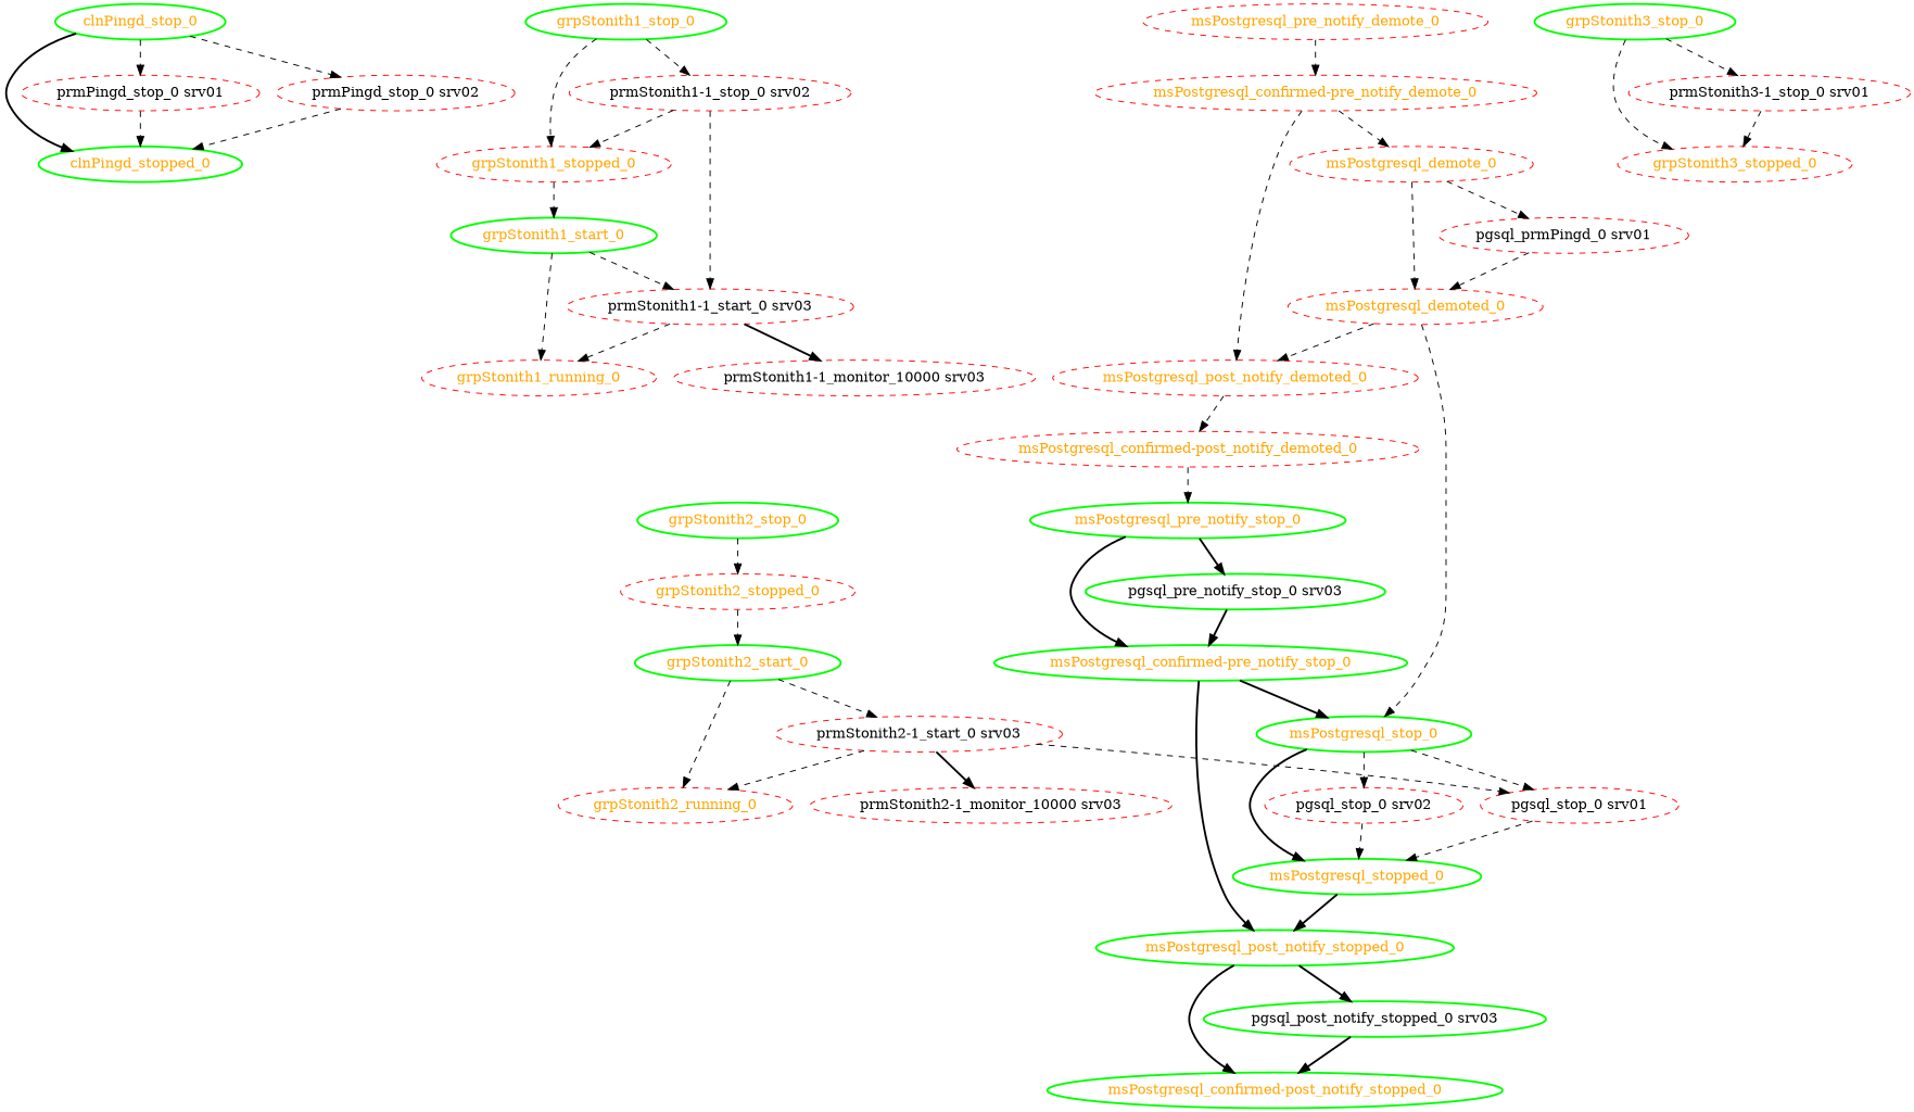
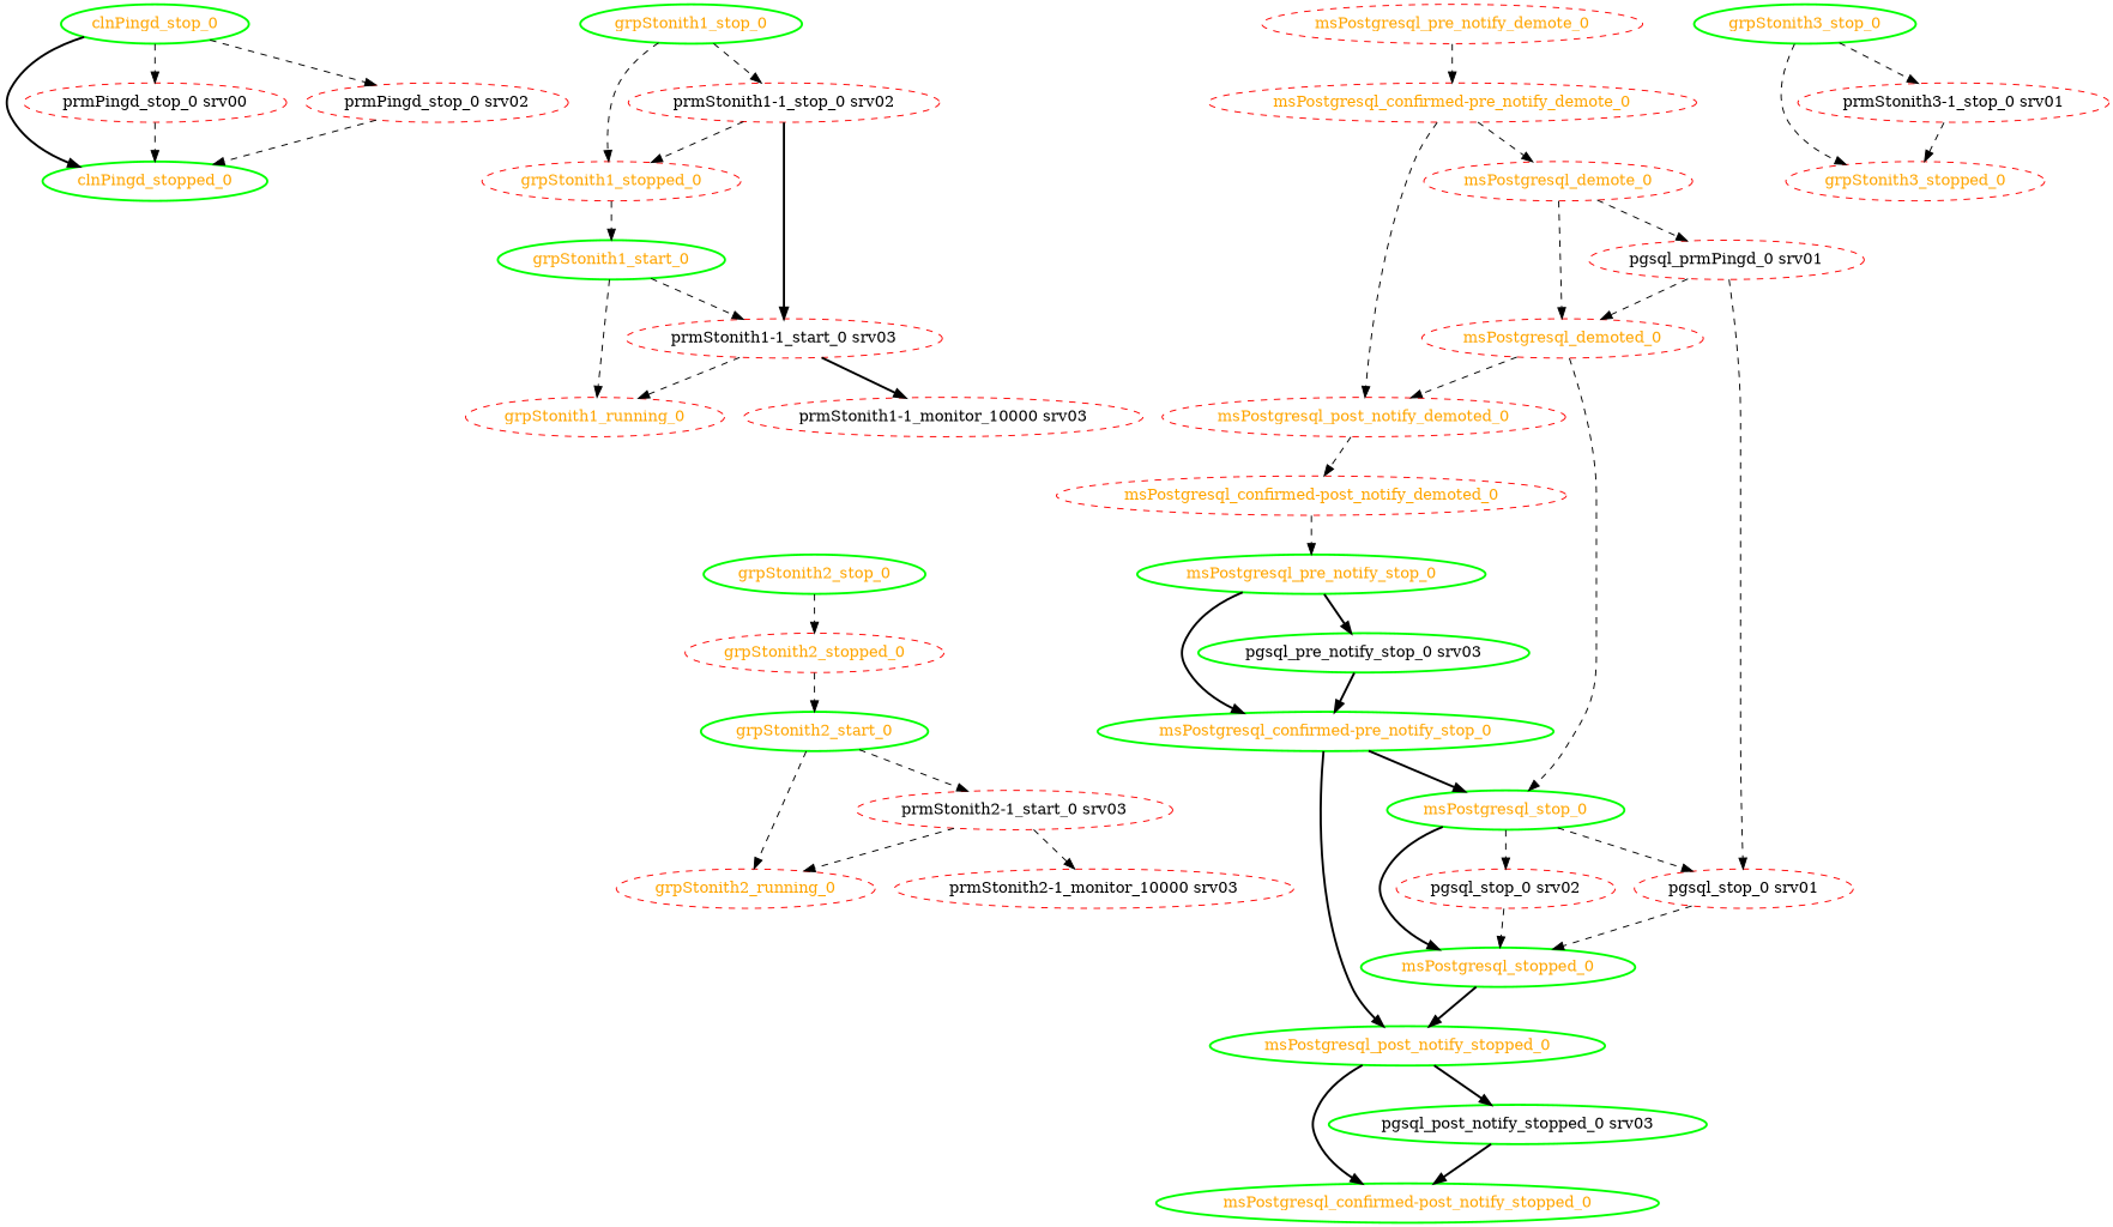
  digraph {
    node [color=red fontcolor=orange style=dashed]
    edge [style=dashed]
    clnPingd_stop_0 [color=green style=bold]
    clnPingd_stopped_0 [color=green style=bold]
-   "prmPingd_stop_0 srv01" [fontcolor=black]
+   "prmPingd_stop_0 srv01" [fontcolor=black label="prmPingd_stop_0 srv00"]
    "prmPingd_stop_0 srv02" [fontcolor=black]
    grpStonith1_start_0 [color=green style=bold]
    grpStonith1_running_0
    "prmStonith1-1_start_0 srv03" [fontcolor=black]
    "prmStonith1-1_monitor_10000 srv03" [fontcolor=black]
    grpStonith1_stop_0 [color=green style=bold]
    grpStonith1_stopped_0
    "prmStonith1-1_stop_0 srv02" [fontcolor=black]
    grpStonith2_start_0 [color=green style=bold]
    grpStonith2_running_0
    "prmStonith2-1_start_0 srv03" [fontcolor=black]
    "prmStonith2-1_monitor_10000 srv03" [fontcolor=black]
    grpStonith2_stop_0 [color=green style=bold]
    grpStonith2_stopped_0
    grpStonith3_stop_0 [color=green style=bold]
    grpStonith3_stopped_0
    "prmStonith3-1_stop_0 srv01" [fontcolor=black]
    msPostgresql_pre_notify_stop_0 [color=green style=bold]
    "msPostgresql_confirmed-post_notify_demoted_0"
    "msPostgresql_confirmed-pre_notify_stop_0" [color=green style=bold]
    "pgsql_pre_notify_stop_0 srv03" [color=green fontcolor=black style=bold]
    msPostgresql_post_notify_stopped_0 [color=green style=bold]
    msPostgresql_stop_0 [color=green style=bold]
    "msPostgresql_confirmed-post_notify_stopped_0" [color=green style=bold]
    "msPostgresql_confirmed-pre_notify_demote_0"
    msPostgresql_demote_0
    msPostgresql_post_notify_demoted_0
    msPostgresql_demoted_0
    n32 [fontcolor=black label="pgsql_prmPingd_0 srv01"]
    "pgsql_stop_0 srv01" [fontcolor=black]
    "pgsql_post_notify_stopped_0 srv03" [color=green fontcolor=black style=bold]
    msPostgresql_stopped_0 [color=green style=bold]
    "pgsql_stop_0 srv02" [fontcolor=black]
    msPostgresql_pre_notify_demote_0
    clnPingd_stop_0 -> clnPingd_stopped_0 [style=bold]
    clnPingd_stop_0 -> "prmPingd_stop_0 srv01"
    clnPingd_stop_0 -> "prmPingd_stop_0 srv02"
    "prmPingd_stop_0 srv01" -> clnPingd_stopped_0
    "prmPingd_stop_0 srv02" -> clnPingd_stopped_0
    grpStonith1_start_0 -> grpStonith1_running_0
    grpStonith1_start_0 -> "prmStonith1-1_start_0 srv03"
    "prmStonith1-1_start_0 srv03" -> grpStonith1_running_0
    "prmStonith1-1_start_0 srv03" -> "prmStonith1-1_monitor_10000 srv03" [style=bold]
    grpStonith1_stop_0 -> grpStonith1_stopped_0
    grpStonith1_stop_0 -> "prmStonith1-1_stop_0 srv02"
    grpStonith1_stopped_0 -> grpStonith1_start_0
-   "prmStonith1-1_stop_0 srv02" -> "prmStonith1-1_start_0 srv03"
+   "prmStonith1-1_stop_0 srv02" -> "prmStonith1-1_start_0 srv03" [style=bold]
    "prmStonith1-1_stop_0 srv02" -> grpStonith1_stopped_0
    grpStonith2_start_0 -> grpStonith2_running_0
    grpStonith2_start_0 -> "prmStonith2-1_start_0 srv03"
    "prmStonith2-1_start_0 srv03" -> grpStonith2_running_0
-   "prmStonith2-1_start_0 srv03" -> "prmStonith2-1_monitor_10000 srv03" [style=bold]
+   "prmStonith2-1_start_0 srv03" -> "prmStonith2-1_monitor_10000 srv03"
    grpStonith2_stop_0 -> grpStonith2_stopped_0
    grpStonith2_stopped_0 -> grpStonith2_start_0
    grpStonith3_stop_0 -> grpStonith3_stopped_0
    grpStonith3_stop_0 -> "prmStonith3-1_stop_0 srv01"
    "prmStonith3-1_stop_0 srv01" -> grpStonith3_stopped_0
    msPostgresql_pre_notify_stop_0 -> "msPostgresql_confirmed-pre_notify_stop_0" [style=bold]
    msPostgresql_pre_notify_stop_0 -> "pgsql_pre_notify_stop_0 srv03" [style=bold]
    "msPostgresql_confirmed-post_notify_demoted_0" -> msPostgresql_pre_notify_stop_0
    "msPostgresql_confirmed-pre_notify_stop_0" -> msPostgresql_post_notify_stopped_0 [style=bold]
    "msPostgresql_confirmed-pre_notify_stop_0" -> msPostgresql_stop_0 [style=bold]
    "pgsql_pre_notify_stop_0 srv03" -> "msPostgresql_confirmed-pre_notify_stop_0" [style=bold]
    msPostgresql_post_notify_stopped_0 -> "msPostgresql_confirmed-post_notify_stopped_0" [style=bold]
    msPostgresql_post_notify_stopped_0 -> "pgsql_post_notify_stopped_0 srv03" [style=bold]
    msPostgresql_stop_0 -> "pgsql_stop_0 srv01"
    msPostgresql_stop_0 -> msPostgresql_stopped_0 [style=bold]
    msPostgresql_stop_0 -> "pgsql_stop_0 srv02"
    "msPostgresql_confirmed-pre_notify_demote_0" -> msPostgresql_demote_0
    "msPostgresql_confirmed-pre_notify_demote_0" -> msPostgresql_post_notify_demoted_0
    msPostgresql_demote_0 -> msPostgresql_demoted_0
    msPostgresql_demote_0 -> n32
    msPostgresql_post_notify_demoted_0 -> "msPostgresql_confirmed-post_notify_demoted_0"
    msPostgresql_demoted_0 -> msPostgresql_stop_0
    msPostgresql_demoted_0 -> msPostgresql_post_notify_demoted_0
    n32 -> msPostgresql_demoted_0
-   "prmStonith2-1_start_0 srv03" -> "pgsql_stop_0 srv01"
+   n32 -> "pgsql_stop_0 srv01"
    "pgsql_stop_0 srv01" -> msPostgresql_stopped_0
    "pgsql_post_notify_stopped_0 srv03" -> "msPostgresql_confirmed-post_notify_stopped_0" [style=bold]
    msPostgresql_stopped_0 -> msPostgresql_post_notify_stopped_0 [style=bold]
    "pgsql_stop_0 srv02" -> msPostgresql_stopped_0
    msPostgresql_pre_notify_demote_0 -> "msPostgresql_confirmed-pre_notify_demote_0"
  }
